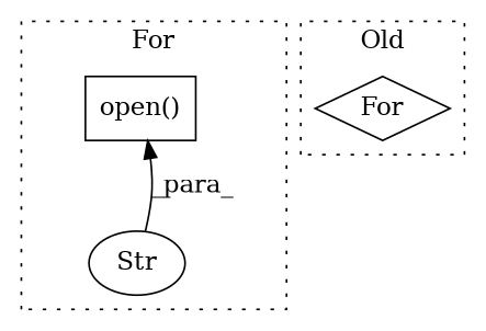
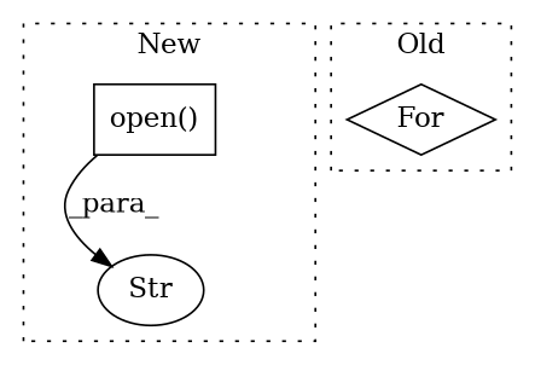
  digraph {
    n1 [a=75 l="11,1" label="open()" s="2848,2896" shape=box]
    n2 [a=66 l=37 label=Str s=2859 shape=ellipse]
    n3 [a=107 l="4,18" label=For s="1452,1489" shape=diamond]
    subgraph cluster_1 {
-     label=For
+     label=New
      style=dotted
      n1
      n2
    }
    subgraph cluster_2 {
      label=Old
      style=dotted
      n3
    }
-   n2 -> n1 [label=_para_]
+   n1 -> n2 [label=_para_]
  }
